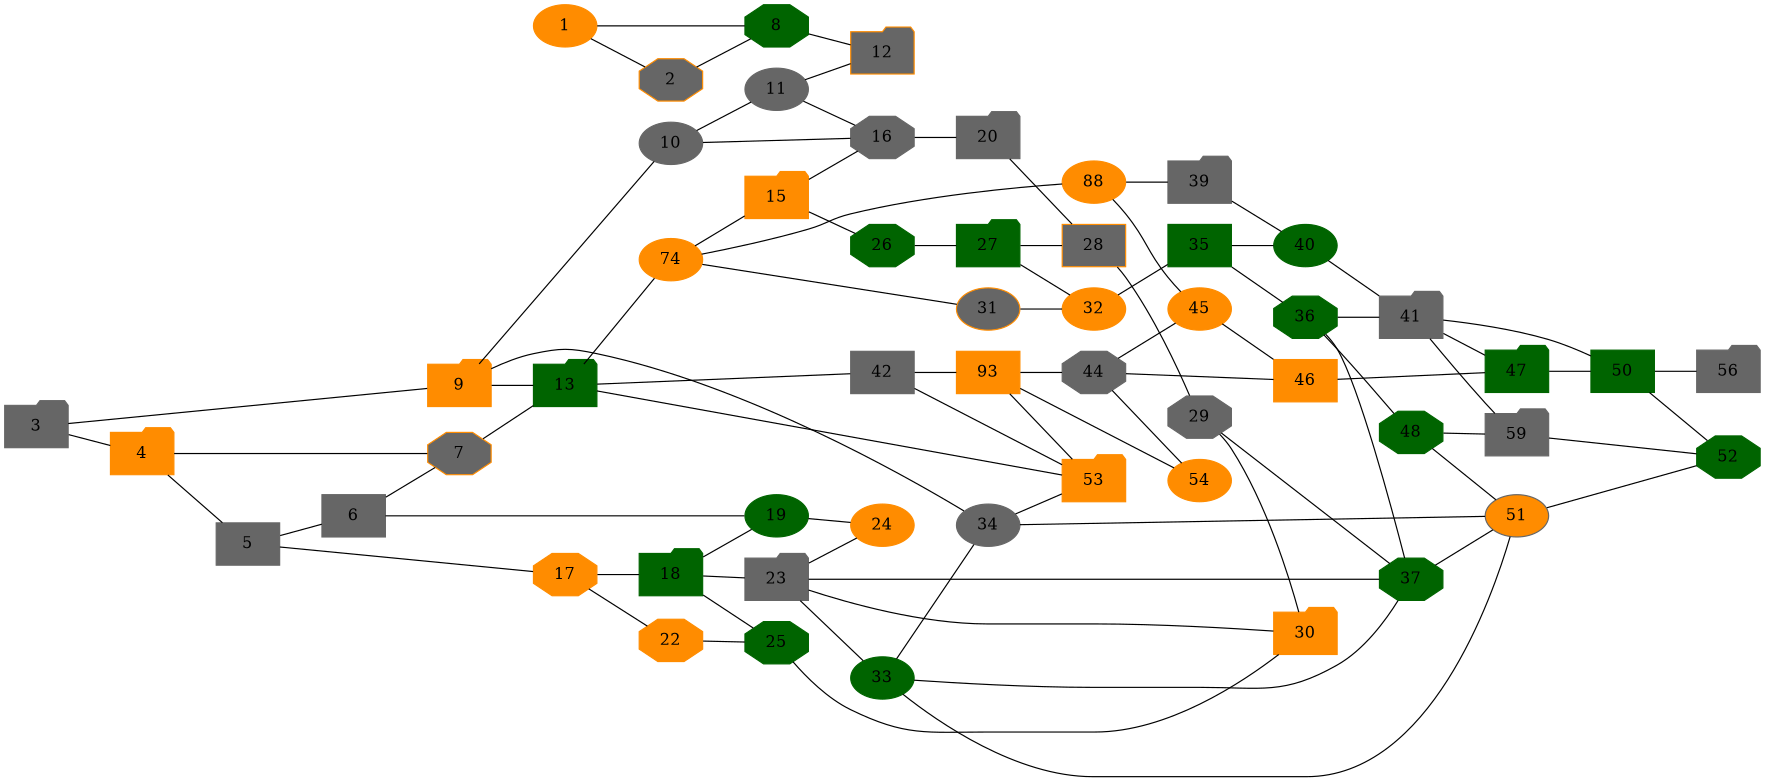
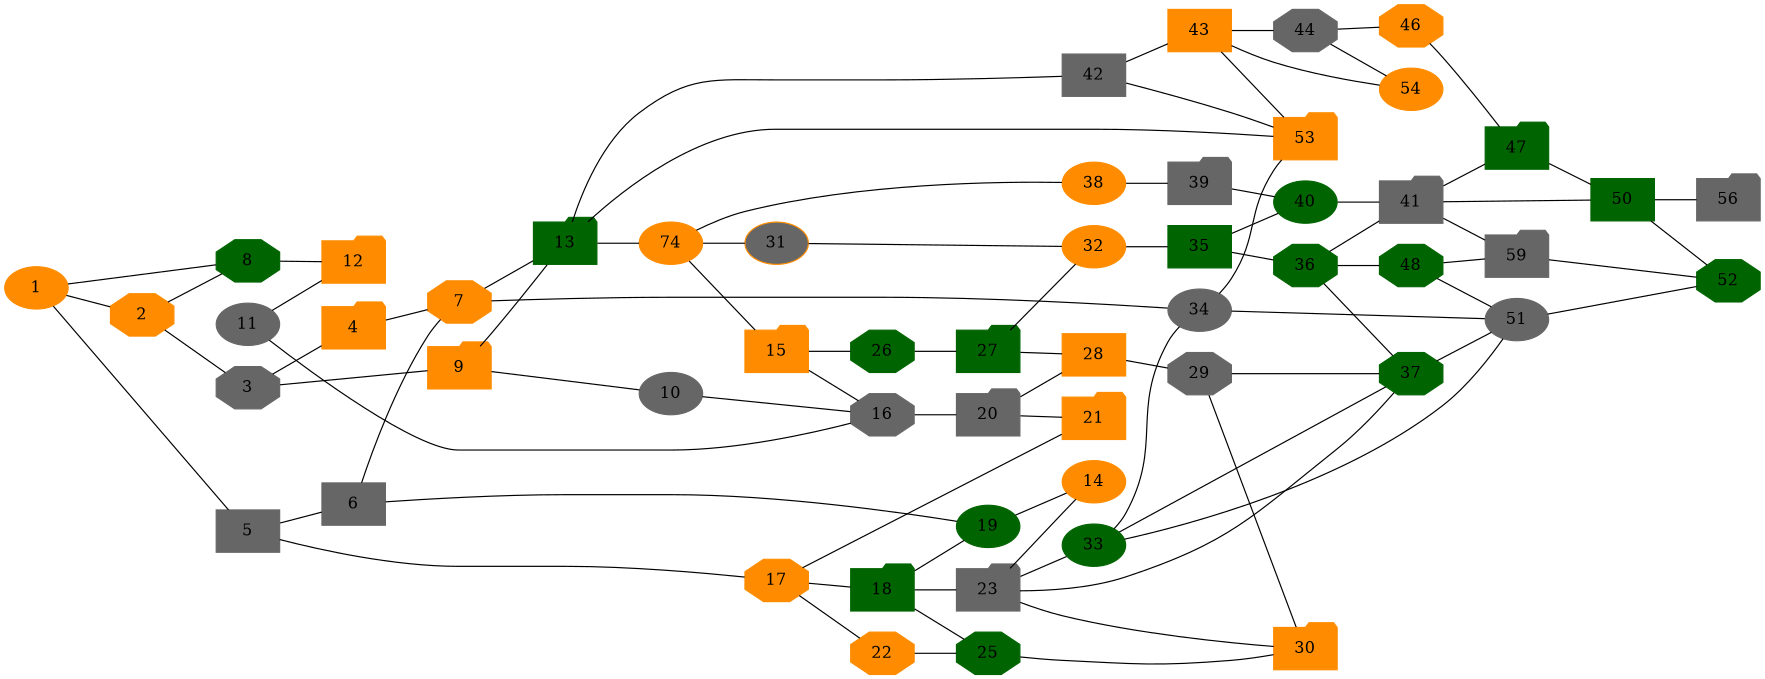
  graph {
    rankdir=LR
    node [color=darkorange shape=folder style=filled]
    edge [weight=1.0]
    1 [shape=ellipse]
-   2 [shape=octagon fillcolor=gray40]
+   2 [shape=octagon]
    5 [color=gray40 shape=box]
    8 [color=darkgreen shape=octagon]
-   3 [color=gray40]
+   3 [color=gray40 shape=octagon]
    6 [color=gray40 shape=box]
    17 [shape=octagon]
-   12 [fillcolor=gray40]
+   12
    4
    9
-   7 [shape=octagon fillcolor=gray40]
+   7 [shape=octagon]
    13 [color=darkgreen]
    10 [color=gray40 shape=ellipse]
    34 [color=gray40 shape=ellipse]
    19 [color=darkgreen shape=ellipse]
    18 [color=darkgreen]
+   21
    22 [shape=octagon]
-   24 [shape=ellipse]
+   24 [shape=ellipse label=14]
    n20 [label=74 shape=ellipse]
    42 [color=gray40 shape=box]
    53
-   51 [color=gray40 shape=ellipse fillcolor=darkorange]
+   51 [color=gray40 shape=ellipse]
    11 [color=gray40 shape=ellipse]
    16 [color=gray40 shape=octagon]
    20 [color=gray40]
    15
    31 [fillcolor=gray40 shape=ellipse]
-   38 [shape=ellipse label=88]
-   43 [shape=box label=93]
+   38 [shape=ellipse]
+   43 [shape=box]
    26 [color=darkgreen shape=octagon]
    32 [shape=ellipse]
    39 [color=gray40]
-   45 [shape=ellipse]
    27 [color=darkgreen]
-   28 [shape=box fillcolor=gray40]
+   28 [shape=box]
    23 [color=gray40]
    25 [color=darkgreen shape=octagon]
    30
    33 [color=darkgreen shape=ellipse]
    37 [color=darkgreen shape=octagon]
    29 [color=gray40 shape=octagon]
    35 [color=darkgreen shape=box]
    40 [color=darkgreen shape=ellipse]
    36 [color=darkgreen shape=octagon]
    52 [color=darkgreen shape=octagon]
    41 [color=gray40]
    48 [color=darkgreen shape=octagon]
    47 [color=darkgreen]
    n50 [color=gray40 label=59]
    50 [color=darkgreen shape=box]
-   46 [shape=box]
+   46 [shape=octagon]
    56 [color=gray40]
    44 [color=gray40 shape=octagon]
    54 [shape=ellipse]
    1 -- 2
-   4 -- 5
+   1 -- 5
    1 -- 8 [weight=2.0]
    2 -- 8
+   2 -- 3
    5 -- 6
    5 -- 17 [weight=2.0]
    8 -- 12
    3 -- 4
    3 -- 9
    6 -- 7
    6 -- 19
    17 -- 18 [weight=2.0]
+   17 -- 21
    17 -- 22
    4 -- 7
    9 -- 13 [weight=2.0]
    9 -- 10
    7 -- 13
-   9 -- 34
+   7 -- 34
    13 -- n20 [weight=2.0]
    13 -- 42
    13 -- 53
-   10 -- 11
    10 -- 16
    34 -- 53
    34 -- 51
    19 -- 24
    18 -- 19
    18 -- 23
    18 -- 25
    22 -- 25
    n20 -- 15 [weight=2.0]
    n20 -- 31
    n20 -- 38
    42 -- 53
    42 -- 43
    51 -- 52 [weight=2.0]
    11 -- 12
    11 -- 16
    16 -- 20
+   20 -- 21
    20 -- 28
    15 -- 16 [weight=2.0]
    15 -- 26 [weight=2.0]
    31 -- 32
    38 -- 39 [weight=2.0]
-   38 -- 45
    43 -- 53
    43 -- 44 [weight=3.0]
    43 -- 54
    26 -- 27
    32 -- 35
    39 -- 40 [weight=2.0]
-   45 -- 46
    27 -- 32
    27 -- 28
    28 -- 29
    23 -- 24 [weight=2.0]
    23 -- 30
    23 -- 33
    23 -- 37
    25 -- 30
    33 -- 34
    33 -- 51
    33 -- 37
    37 -- 51
    29 -- 30
    29 -- 37
    35 -- 40
    35 -- 36
    40 -- 41 [weight=2.0]
    36 -- 37 [weight=2.0]
    36 -- 41
    36 -- 48 [weight=2.0]
    41 -- 47
    41 -- n50
    41 -- 50
    48 -- 51
    48 -- n50
    47 -- 50 [weight=2.0]
    n50 -- 52
    50 -- 52
    50 -- 56 [weight=2.0]
    46 -- 47
-   44 -- 45
    44 -- 46
    44 -- 54
  }
